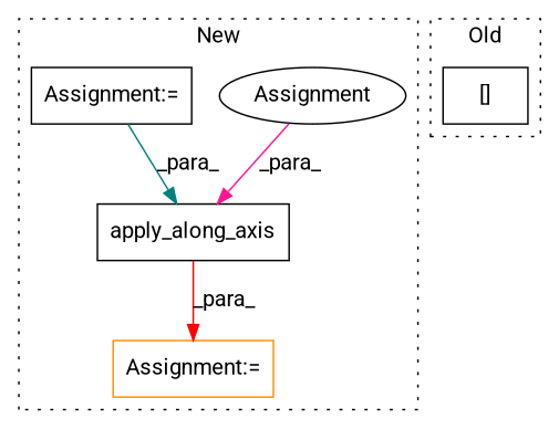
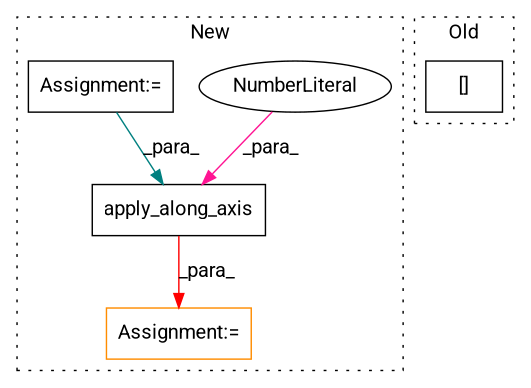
  digraph {
    fontname=Roboto
    node [a=7 l=1 shape=box color=black fontname=Roboto]
    edge [fontname=Roboto]
    n1 [a=32 l="17,1" label=apply_along_axis s="313,364"]
    n2 [label="Assignment:=" s=306 color=darkorange]
-   n3 [a=34 label=Assignment s=358 shape=ellipse]
+   n3 [a=34 label=NumberLiteral s=358 shape=ellipse]
    n4 [label="Assignment:=" s=265]
    n5 [a=2 l="9,1" label="[]" s="352,362"]
    subgraph cluster_1 {
      label=New
      style=dotted
      n1
      n2
      n3
      n4
    }
    subgraph cluster_2 {
      label=Old
      style=dotted
      n5
    }
    n1 -> n2 [label=_para_ color=red]
    n3 -> n1 [label=_para_ color=deeppink]
    n4 -> n1 [label=_para_ color=teal]
  }
